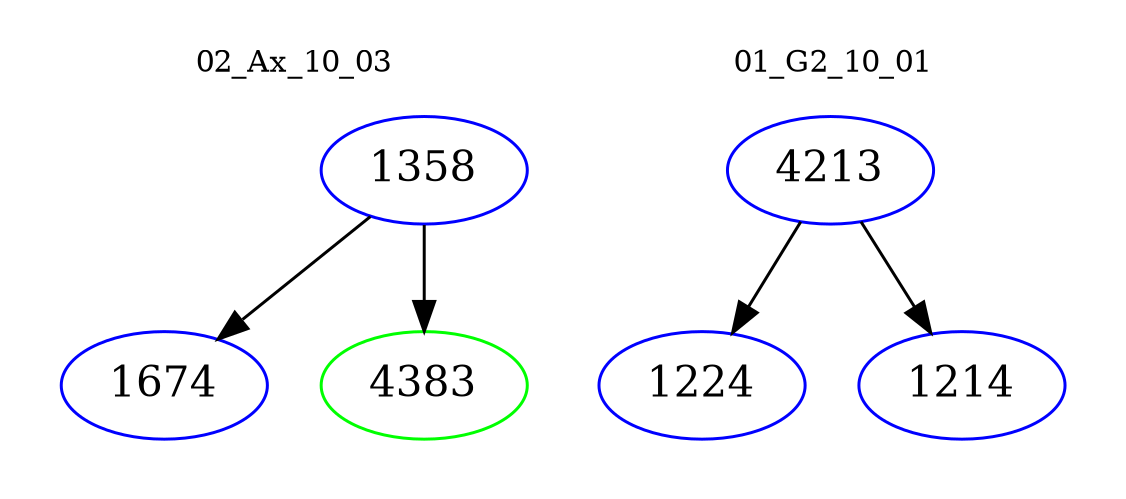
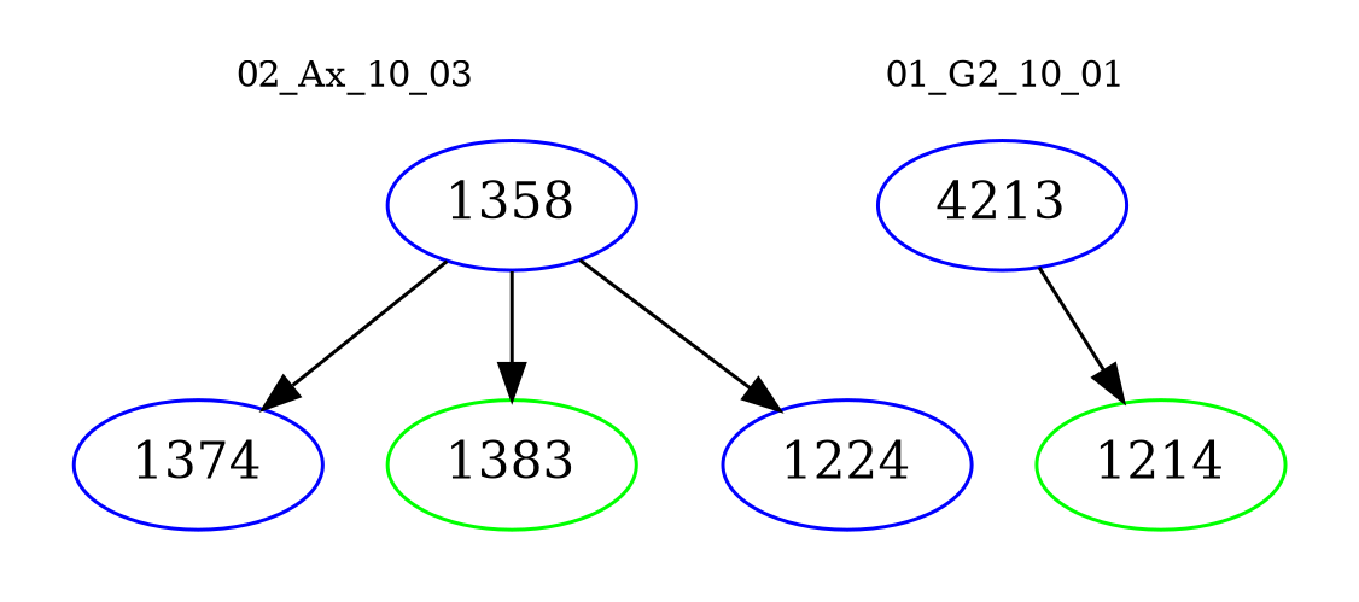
  digraph {
    node [color=blue]
    edge [color=black]
    n1 [label=1358]
-   n2 [label=1674]
-   n3 [color=green label=4383]
+   n2 [label=1374]
+   n3 [color=green label=1383]
    n4 [label=4213]
    n5 [label=1224]
-   n6 [label=1214]
+   n6 [color=green label=1214]
    subgraph cluster_1 {
      color=white
      fontsize=10
      label="02_Ax_10_03"
      n1
      n2
      n3
    }
    subgraph cluster_2 {
      color=white
      fontsize=10
      label="01_G2_10_01"
      n4
      n5
      n6
    }
    n1 -> n2
    n1 -> n3
-   n4 -> n5
+   n1 -> n5
    n4 -> n6
  }
